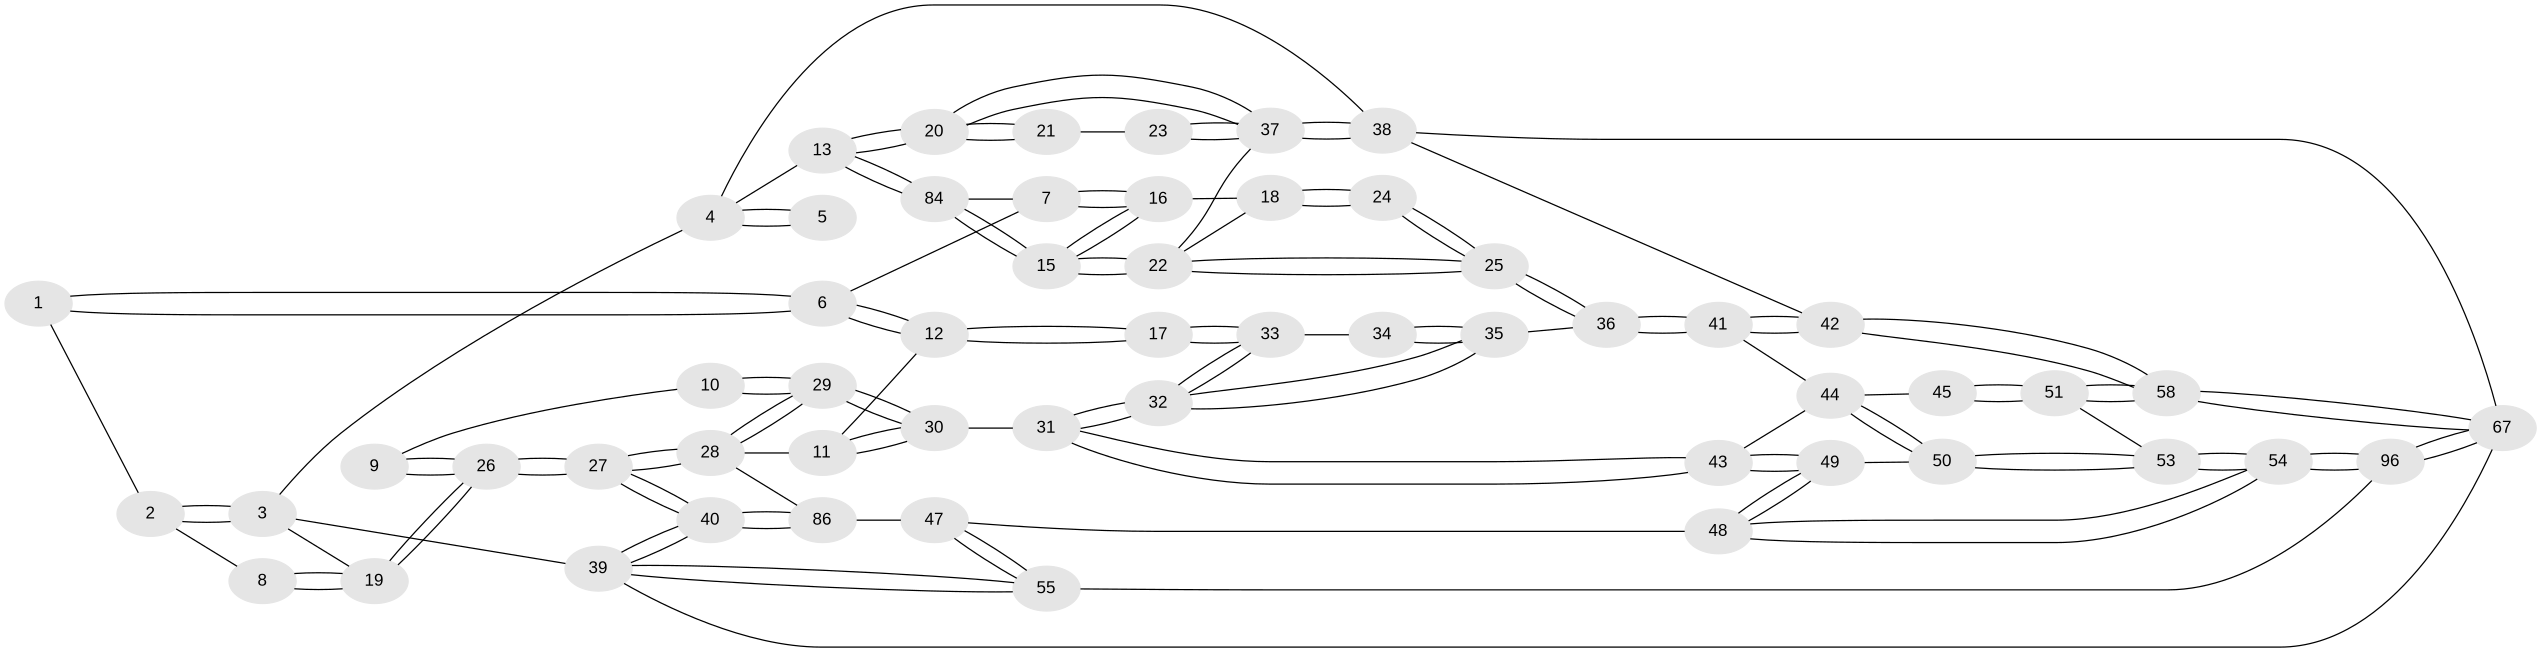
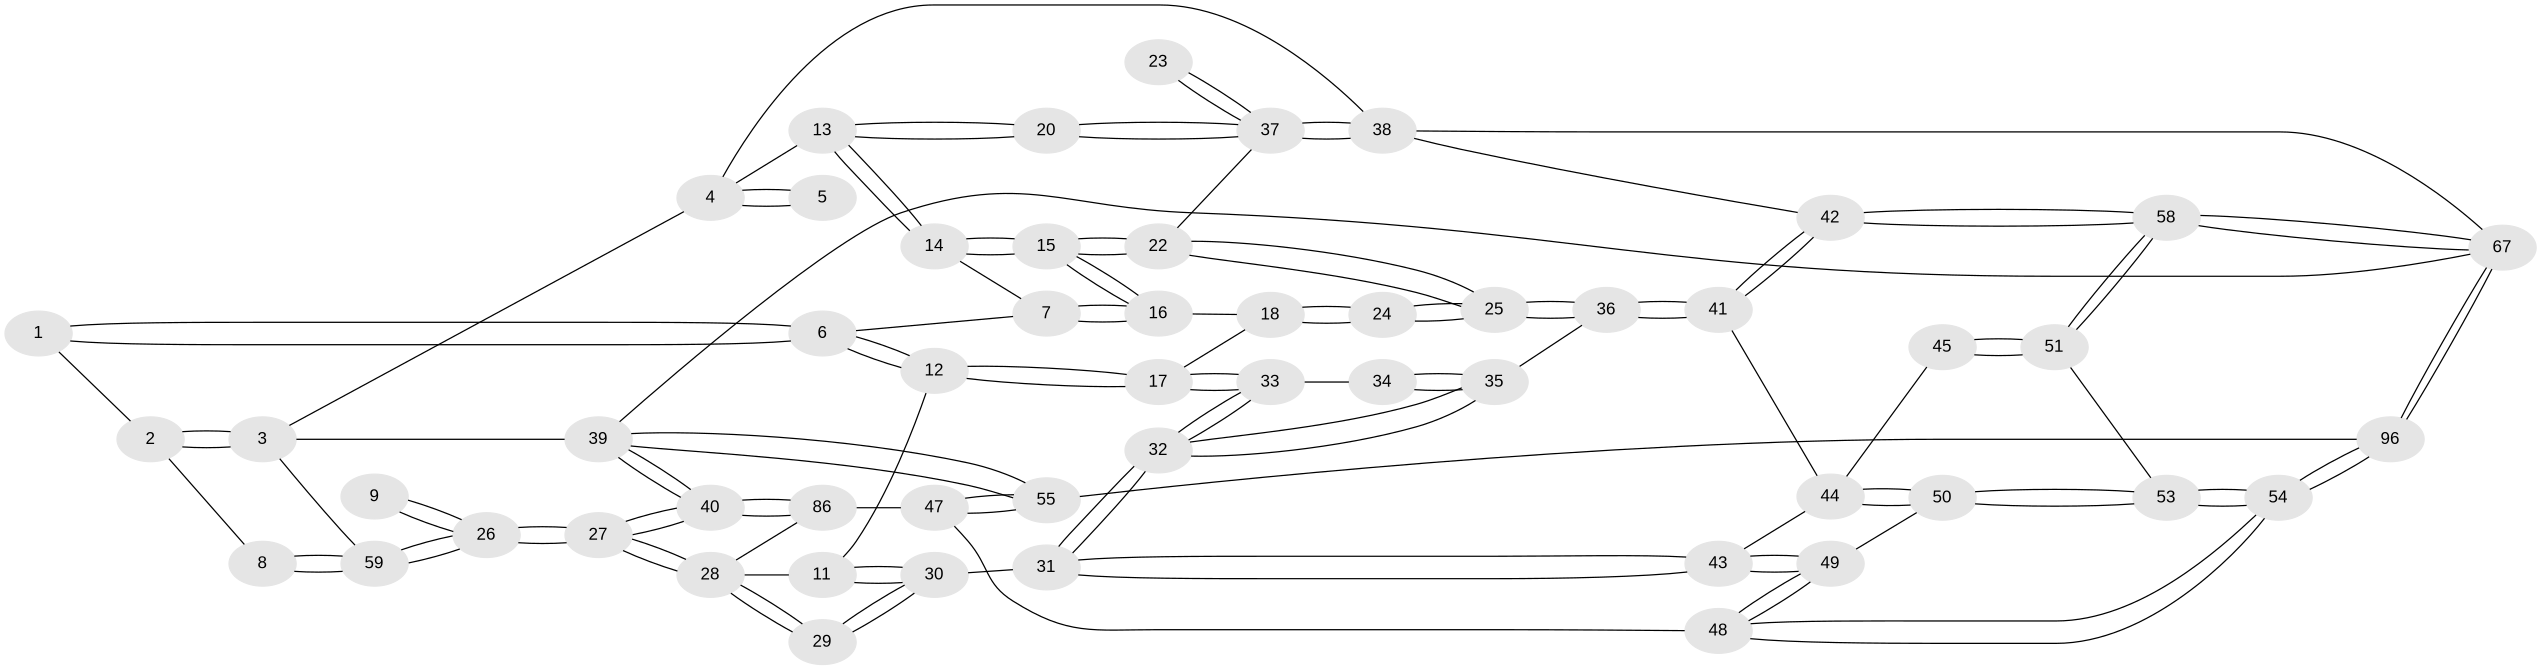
  graph {
    fontname="Liberation Sans"
    rankdir=LR
    node [color=gray90 fontname="Liberation Sans" style=filled]
    edge [fontname="Liberation Sans"]
    1
    2
    6
    3
    8
    7
    12
    4
-   19
+   19 [label=59]
    39
    5
    13
    38
    26
    40
    n16 [label=67]
    55
-   14 [label=84]
+   14
    20
    42
    16
    17
    18
    9
-   10
    29
    27
    11
    30
    31
    33
    15
-   21
    37
    22
    25
    24
    34
    23
    36
    35
    41
    28
    n44 [label=86]
    47
    32
    43
    44
    49
    n50 [label=58]
    n51 [label=96]
    45
    51
    50
    53
    48
    54
    1 -- 2
    1 -- 6
    1 -- 6
    2 -- 3
    2 -- 3
    2 -- 8
    6 -- 7
    6 -- 12
    6 -- 12
    3 -- 4
    3 -- 19
    3 -- 39
    8 -- 19
    8 -- 19
    7 -- 16
    7 -- 16
    12 -- 17
    12 -- 17
    4 -- 5
    4 -- 5
    4 -- 13
    4 -- 38
    19 -- 26
    19 -- 26
    39 -- 40
    39 -- 40
    39 -- n16
    39 -- 55
    39 -- 55
    13 -- 14
    13 -- 14
    13 -- 20
    13 -- 20
    38 -- n16
    38 -- 42
    26 -- 27
    26 -- 27
    40 -- n44
    40 -- n44
    55 -- n51
    14 -- 7
    14 -- 15
    14 -- 15
-   20 -- 21
-   20 -- 21
    20 -- 37
    20 -- 37
    42 -- n50
    42 -- n50
    16 -- 18
-   22 -- 18
+   17 -- 18
    17 -- 33
    17 -- 33
    18 -- 24
    18 -- 24
    9 -- 26
    9 -- 26
-   9 -- 10
-   10 -- 29
-   10 -- 29
    29 -- 30
    29 -- 30
    27 -- 40
    27 -- 40
    27 -- 28
    27 -- 28
    11 -- 12
    11 -- 30
    11 -- 30
    30 -- 31
    31 -- 32
    31 -- 32
    31 -- 43
    31 -- 43
    33 -- 34
    15 -- 16
    15 -- 16
    15 -- 22
    15 -- 22
-   21 -- 23
    37 -- 38
    37 -- 38
    22 -- 37
    22 -- 25
    22 -- 25
    25 -- 36
    25 -- 36
    24 -- 25
    24 -- 25
    34 -- 35
    34 -- 35
    23 -- 37
    23 -- 37
    36 -- 41
    36 -- 41
    35 -- 36
    41 -- 42
    41 -- 42
    41 -- 44
    28 -- 29
    28 -- 29
    28 -- 11
    28 -- n44
    n44 -- 47
    47 -- 55
    47 -- 55
    47 -- 48
    32 -- 33
    32 -- 33
    32 -- 35
    32 -- 35
    43 -- 44
    43 -- 49
    43 -- 49
    44 -- 45
    44 -- 50
    44 -- 50
    49 -- 50
    n50 -- n16
    n50 -- n16
    n51 -- n16
    n51 -- n16
    45 -- 51
    45 -- 51
    51 -- n50
    51 -- n50
    51 -- 53
    50 -- 53
    50 -- 53
    53 -- 54
    53 -- 54
    48 -- 49
    48 -- 49
    48 -- 54
    48 -- 54
    54 -- n51
    54 -- n51
  }
